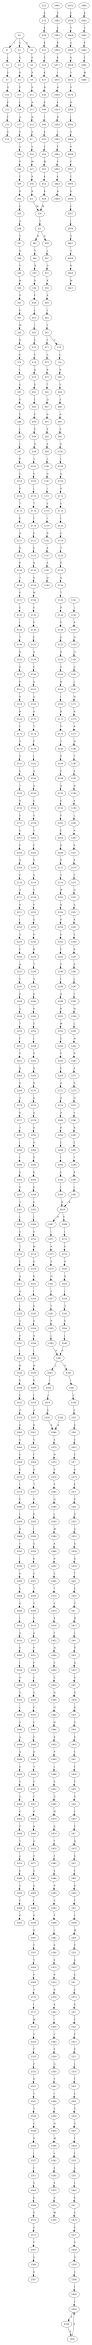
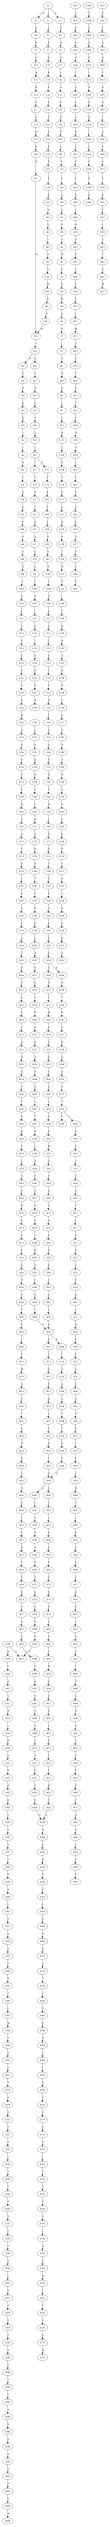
  strict digraph {
    fontname=Roboto
    node [fontname=Roboto]
    edge [fontname=Roboto]
    S0
    S1
    S2
    S3
    S4
    S5
    S6
    S7
    S8
    S9
    S10
    S11
    S12
    S13
    S14
    S15
    S16
    S17
    S18
    S19
    S20
    S21
    S22
    S23
    S24
    S25
    S26
    S27
    S28
    S29
    S30
    S31
    S32
    S33
    S34
    S35
    S36
    S37
    S38
    S39
    S40
    S41
    S42
    S43
    S44
    S45
    S46
    S47
    S48
    S49
    S50
    S51
    S52
    S53
    S54
    S55
    S56
    S57
    S58
    S59
    S60
    S61
    S62
    S63
    S64
    S65
    S66
    S67
    S68
    S69
    S70
    S71
    S72
    S73
    S74
    S75
    S76
    S77
    S78
    S79
    S80
    S81
    S82
    S83
    S84
    S85
    S86
    S87
    S88
    S89
    S90
    S91
    S92
    S93
    S94
    S95
    S96
    S97
    S98
    S99
    S100
    S101
    S102
    S103
    S104
    S105
    S106
    S107
    S108
    S109
    S110
    S111
    S112
    S113
    S114
    S115
    S116
    S117
    S118
    S119
    S120
    S121
    S122
    S123
    S124
    S125
    S126
    S127
    S128
    S129
    S130
    S131
    S132
    S133
    S134
    S135
    S136
    S137
    S138
    S140
    S141
    S142
    S144
    S145
    S146
    S143
    S147
    S148
    S149
    S150
    S151
    S152
    S153
    S154
    S155
    S156
    S157
    S158
    S159
    S160
    S161
    S162
    S163
    S164
    S165
    S166
    S167
    S168
    S169
    S170
    S171
    S172
    S173
    S174
    S175
    S176
    S177
    S178
    S179
    S180
    S181
    S182
    S183
    S184
    S185
    S186
    S187
    S188
    S189
    S190
    S191
    S192
    S193
    S194
    S195
    S196
    S197
    S198
    S199
    S200
    S201
    S202
    S203
    S204
    S205
    S206
    S207
    S208
    S209
    S210
    S211
    S212
    S213
    S214
    S215
    S216
    S217
    S218
    S219
    S220
    S221
    S222
    S223
    S224
    S225
    S226
    S227
    S228
    S229
    S230
    S231
    S232
    S233
    S234
    S235
    S236
    S237
    S238
    S239
    S240
    S241
    S242
    S243
    S244
    S245
    S246
    S247
    S248
    S249
    S250
    S251
    S252
    S253
    S254
    S255
    S256
    S257
    S258
    S259
    S260
    S261
    S262
    S263
    S264
    S265
    S266
    S267
    S268
    S269
    S270
    S271
    S272
    S273
    S274
    S275
    S276
    S277
    S278
    S279
    S280
    S281
    S282
    S283
    S284
    S285
    S286
    S287
    S288
    S289
    S290
    S291
    S292
    S293
    S294
    S295
    S296
    S297
    S298
    S299
    S300
    S301
    S302
    S303
    S304
    S305
    S306
    S307
    S308
    S309
    S310
    S311
    S312
    S313
    S314
    S315
    S316
    S317
    S318
    S319
    S320
    S321
    S322
    S323
    S324
    S325
    S326
    S327
    S328
    S329
    S330
    S331
    S332
    S333
    S334
    S335
    S336
    S337
    S338
    S339
    S340
    S341
    S342
    S343
    S344
    S345
    S346
    S347
    S348
    S349
    S350
    S351
    S352
    S353
    S354
    S355
    S356
    S357
    S358
    S359
    S360
    S361
    S362
    S363
    S364
    S365
    S366
    S367
    S368
    S369
    S370
    S371
    S372
    S373
    S374
    S375
    S376
    S377
    S378
    S379
    S380
    S381
    S382
    S383
    S384
    S385
    S386
    S387
    S388
    S389
    S390
    S391
    S392
    S393
    S394
    S395
    S396
    S397
    S398
    S399
    S400
    S401
    S402
    S403
    S404
    S405
    S406
    S407
    S408
    S409
    S410
    S411
    S412
    S413
    S414
    S415
    S416
    S417
    S418
    S419
    S420
    S421
    S422
    S423
    S424
    S425
    S426
    S427
    S428
    S429
    S430
    S431
    S432
    S433
    S434
    S435
    S436
    S437
    S438
    S439
    S440
    S441
    S442
    S443
    S444
    S445
    S446
    S447
    S448
    S449
    S450
    S451
    S452
    S453
    S454
    S455
    S456
    S457
    S458
    S459
    S460
    S461
    S462
    S463
    S464
    S465
    S466
    S467
    S468
    S469
    S470
    S471
    S472
    S473
    S474
    S475
    S476
    S477
    S478
    S479
    S480
    S481
    S482
    S483
    S484
    S485
    S486
    S487
    S488
    S489
    S490
    S491
    S492
    S493
    S494
    S495
    S497
    S498
    S499
    S496
    S500
    S501
    S502
    S503
    S504
    S505
    S506
    S507
    S508
    S509
    S510
    S511
    S512
    S513
    S514
    S515
    S516
    S517
    S518
    S519
    S520
    S521
    S522
    S523
    S524
    S525
    S526
    S527
    S528
    S529
    S530
    S531
    S532
    S533
    S534
    S535
    S536
    S537
    S538
    S539
    S540
    S541
    S542
    S543
    S544
    S545
    S546
    S547
    S548
    S549
    S550
    S551
    S553
    S554
    S555
    S552
    S556
    S557
    S558
    S559
    S560
    S561
    S562
    S563
    S564
    S565
    S566
    S567
    S568
    S569
    S570
    S571
    S572
    S573
    S574
    S575
    S576
    S577
    S578
    S579
    S580
    S581
    S582
    S583
    S584
    S585
    S586
    S587
    S588
    S589
    S590
    S591
    S592
    S593
    S594
    S595
    S596
    S597
    S598
    S599
    S600
    S601
    S602
    S603
    S604
    S605
    S606
    S607
    S608
    S0 -> S1 [label=L]
    S0 -> S2 [label=V]
    S0 -> S3 [label=K]
    S1 -> S4 [label=L]
    S2 -> S5 [label=Q]
    S3 -> S6 [label=D]
    S4 -> S7 [label=S]
    S5 -> S8 [label=R]
    S6 -> S9 [label=R]
    S7 -> S10 [label=Q]
    S8 -> S11 [label=E]
    S9 -> S12 [label=E]
    S10 -> S13 [label=K]
    S11 -> S14 [label=L]
    S12 -> S15 [label=A]
    S13 -> S16 [label=E]
    S14 -> S17 [label=A]
    S15 -> S18 [label=N]
    S16 -> S19 [label=A]
    S17 -> S20 [label=E]
    S18 -> S21 [label=E]
+   S19 -> S22 [label=V]
    S20 -> S23 [label=G]
    S21 -> S24 [label=V]
    S22 -> S25 [label=A]
    S23 -> S26 [label=R]
    S24 -> S27 [label=M]
    S25 -> S28 [label=K]
    S26 -> S29 [label=E]
    S27 -> S30 [label=K]
    S28 -> S31 [label=R]
    S29 -> S32 [label=R]
    S30 -> S33 [label=R]
    S31 -> S34 [label=E]
    S32 -> S35 [label=E]
    S33 -> S36 [label=M]
    S34 -> S37 [label=K]
    S35 -> S38 [label=A]
    S36 -> S39 [label=Y]
    S37 -> S40 [label=N]
    S38 -> S41 [label=C]
    S39 -> S42 [label=N]
    S39 -> S43 [label=D]
    S40 -> S44 [label=G]
    S41 -> S45 [label=Q]
    S42 -> S46 [label=F]
    S43 -> S47 [label=L]
    S44 -> S48 [label=I]
    S45 -> S49 [label=V]
    S46 -> S50 [label=Q]
    S47 -> S51 [label=Q]
    S48 -> S52 [label=E]
    S49 -> S53 [label=M]
    S50 -> S54 [label=K]
    S51 -> S55 [label=K]
    S52 -> S56 [label=V]
    S53 -> S57 [label=R]
    S54 -> S58 [label=E]
    S55 -> S59 [label=E]
    S56 -> S60 [label=M]
    S57 -> S61 [label=R]
    S58 -> S62 [label=L]
    S59 -> S63 [label=L]
    S60 -> S64 [label=K]
    S61 -> S65 [label=M]
    S62 -> S66 [label=I]
    S63 -> S67 [label=L]
    S64 -> S68 [label=R]
    S65 -> S69 [label=N]
    S66 -> S70 [label=K]
    S67 -> S71 [label=T]
    S67 -> S72 [label=C]
    S68 -> S36 [label=M]
    S69 -> S73 [label=E]
    S70 -> S74 [label=C]
    S71 -> S75 [label=C]
    S72 -> S76 [label=C]
    S73 -> S77 [label=L]
    S74 -> S78 [label=Q]
    S75 -> S79 [label=R]
    S76 -> S80 [label=R]
    S77 -> S81 [label=Q]
    S78 -> S82 [label=A]
    S79 -> S83 [label=T]
    S80 -> S84 [label=S]
    S81 -> S85 [label=R]
    S82 -> S86 [label=E]
    S83 -> S87 [label=Q]
    S84 -> S88 [label=E]
    S85 -> S89 [label=E]
    S86 -> S90 [label=P]
    S87 -> S91 [label=A]
    S88 -> S92 [label=A]
    S89 -> S93 [label=L]
    S90 -> S94 [label=S]
    S91 -> S95 [label=S]
    S92 -> S96 [label=S]
    S93 -> S97 [label=L]
    S94 -> S98 [label=Q]
    S95 -> S99 [label=S]
    S96 -> S100 [label=R]
    S97 -> S101 [label=R]
    S98 -> S102 [label=L]
    S99 -> S103 [label=L]
    S100 -> S104 [label=L]
    S101 -> S105 [label=C]
    S102 -> S106 [label=K]
    S103 -> S107 [label=Q]
    S104 -> S108 [label=Q]
    S105 -> S109 [label=R]
    S106 -> S110 [label=L]
    S107 -> S111 [label=I]
    S108 -> S112 [label=A]
    S109 -> S113 [label=T]
    S110 -> S114 [label=T]
    S111 -> S115 [label=S]
    S112 -> S116 [label=V]
    S113 -> S117 [label=D]
    S114 -> S118 [label=Y]
    S115 -> S119 [label=I]
    S116 -> S120 [label=L]
    S117 -> S121 [label=A]
    S118 -> S122 [label=E]
    S119 -> S123 [label=D]
    S120 -> S124 [label=E]
    S121 -> S125 [label=N]
    S122 -> S126 [label=E]
    S123 -> S127 [label=K]
    S124 -> S128 [label=T]
    S125 -> S129 [label=R]
    S126 -> S130 [label=Q]
    S127 -> S131 [label=K]
    S128 -> S132 [label=D]
    S129 -> S133 [label=T]
    S130 -> S134 [label=D]
    S131 -> S135 [label=Q]
    S132 -> S136 [label=Q]
    S133 -> S137 [label=K]
    S134 -> S138 [label=W]
    S136 -> S140 [label=T]
    S137 -> S141 [label=G]
    S138 -> S142 [label=G]
    S140 -> S144 [label=A]
    S141 -> S145 [label=I]
    S142 -> S146 [label=D]
    S144 -> S148 [label=G]
    S145 -> S149 [label=T]
    S146 -> S150 [label=P]
    S143 -> S147 [label=L]
    S147 -> S151 [label=E]
    S148 -> S152 [label=K]
    S149 -> S153 [label=N]
    S150 -> S154 [label=G]
    S151 -> S155 [label=Q]
    S152 -> S156 [label=Q]
    S153 -> S157 [label=R]
    S154 -> S158 [label=P]
    S155 -> S159 [label=H]
    S156 -> S160 [label=V]
    S157 -> S161 [label=E]
    S158 -> S162 [label=Q]
    S159 -> S163 [label=V]
    S160 -> S164 [label=N]
    S161 -> S165 [label=R]
    S162 -> S166 [label=G]
    S163 -> S167 [label=L]
    S164 -> S168 [label=L]
    S165 -> S169 [label=N]
    S166 -> S170 [label=A]
    S167 -> S171 [label=N]
    S168 -> S172 [label=N]
    S169 -> S173 [label=P]
    S170 -> S174 [label=T]
    S171 -> S175 [label=R]
    S172 -> S176 [label=S]
    S173 -> S177 [label=S]
    S174 -> S178 [label=P]
    S175 -> S179 [label=E]
    S176 -> S180 [label=T]
    S177 -> S181 [label=P]
    S178 -> S182 [label=L]
    S179 -> S183 [label=N]
    S180 -> S184 [label=K]
    S181 -> S185 [label=S]
    S182 -> S186 [label=A]
    S183 -> S187 [label=T]
    S184 -> S188 [label=P]
    S185 -> S189 [label=Y]
    S186 -> S190 [label=A]
    S187 -> S191 [label=E]
    S188 -> S192 [label=Q]
    S189 -> S193 [label=R]
    S190 -> S194 [label=E]
    S191 -> S195 [label=D]
    S192 -> S196 [label=E]
    S193 -> S197 [label=S]
    S194 -> S198 [label=V]
    S195 -> S199 [label=E]
    S196 -> S200 [label=P]
    S197 -> S201 [label=G]
    S198 -> S202 [label=Y]
    S199 -> S203 [label=L]
    S200 -> S204 [label=E]
    S201 -> S205 [label=P]
    S202 -> S206 [label=P]
    S203 -> S207 [label=A]
    S204 -> S208 [label=G]
    S205 -> S209 [label=Q]
    S206 -> S210 [label=S]
    S207 -> S211 [label=K]
    S208 -> S212 [label=R]
    S209 -> S213 [label=P]
    S210 -> S214 [label=S]
    S211 -> S215 [label=K]
    S212 -> S216 [label=Y]
    S213 -> S217 [label=S]
    S214 -> S218 [label=V]
    S215 -> S219 [label=Y]
    S216 -> S220 [label=W]
    S217 -> S221 [label=H]
    S218 -> S222 [label=P]
    S219 -> S223 [label=Q]
    S220 -> S224 [label=Q]
    S221 -> S225 [label=L]
    S222 -> S226 [label=Q]
    S223 -> S227 [label=A]
    S224 -> S228 [label=A]
    S225 -> S229 [label=A]
    S226 -> S230 [label=H]
    S227 -> S231 [label=A]
    S228 -> S232 [label=K]
    S229 -> S233 [label=E]
    S230 -> S234 [label=N]
    S231 -> S235 [label=E]
    S232 -> S236 [label=E]
    S233 -> S237 [label=A]
    S234 -> S238 [label=T]
    S235 -> S239 [label=R]
    S236 -> S240 [label=S]
    S237 -> S241 [label=P]
    S238 -> S242 [label=V]
    S239 -> S243 [label=S]
    S240 -> S244 [label=L]
-   S241 -> S245 [label=K]
+   S204 -> S245 [label=K]
    S242 -> S246 [label=R]
    S243 -> S247 [label=L]
    S244 -> S248 [label=Q]
    S245 -> S249 [label=A]
    S246 -> S250 [label=H]
    S247 -> S251 [label=T]
    S248 -> S252 [label=R]
    S249 -> S253 [label=T]
    S250 -> S254 [label=S]
    S251 -> S255 [label=N]
    S252 -> S256 [label=M]
    S253 -> S257 [label=P]
    S254 -> S258 [label=L]
    S255 -> S259 [label=L]
    S256 -> S260 [label=S]
    S257 -> S261 [label=S]
    S258 -> S262 [label=Q]
    S259 -> S263 [label=N]
    S260 -> S264 [label=S]
    S261 -> S265 [label=N]
    S262 -> S266 [label=Q]
    S263 -> S267 [label=D]
    S264 -> S268 [label=E]
    S265 -> S269 [label=Q]
    S266 -> S270 [label=N]
    S267 -> S271 [label=E]
    S268 -> S272 [label=A]
    S269 -> S273 [label=S]
    S270 -> S274 [label=K]
    S271 -> S275 [label=A]
    S272 -> S276 [label=Q]
    S273 -> S277 [label=K]
    S274 -> S278 [label=A]
    S275 -> S279 [label=Q]
    S276 -> S280 [label=A]
    S277 -> S281 [label=T]
    S278 -> S282 [label=K]
    S279 -> S283 [label=T]
    S280 -> S284 [label=R]
    S281 -> S285 [label=L]
    S282 -> S286 [label=A]
    S283 -> S287 [label=R]
    S284 -> S288 [label=E]
-   S285 -> S289 [label=L]
+   S281 -> S289 [label=L]
    S286 -> S290 [label=Q]
    S287 -> S291 [label=E]
    S288 -> S292 [label=L]
    S289 -> S293 [label=D]
    S290 -> S294 [label=K]
    S291 -> S295 [label=L]
    S292 -> S296 [label=E]
    S293 -> S297 [label=K]
    S294 -> S298 [label=K]
    S295 -> S299 [label=E]
    S296 -> S300 [label=L]
    S297 -> S301 [label=Y]
    S298 -> S302 [label=E]
    S299 -> S303 [label=L]
    S300 -> S304 [label=R]
    S301 -> S305 [label=L]
    S302 -> S306 [label=L]
    S303 -> S304 [label=R]
    S304 -> S307 [label=H]
    S304 -> S308 [label=K]
    S305 -> S309 [label=S]
    S306 -> S310 [label=E]
    S307 -> S311 [label=I]
    S308 -> S312 [label=I]
    S309 -> S313 [label=T]
    S310 -> S314 [label=M]
    S311 -> S315 [label=K]
    S312 -> S316 [label=K]
    S313 -> S317 [label=E]
    S314 -> S318 [label=Q]
    S315 -> S319 [label=E]
    S316 -> S320 [label=A]
    S317 -> S321 [label=A]
    S318 -> S322 [label=D]
    S319 -> S323 [label=Q]
    S320 -> S324 [label=Q]
    S321 -> S325 [label=A]
    S322 -> S326 [label=I]
    S323 -> S327 [label=L]
    S324 -> S328 [label=L]
    S325 -> S329 [label=L]
    S326 -> S330 [label=K]
    S327 -> S331 [label=T]
    S328 -> S332 [label=T]
    S329 -> S333 [label=S]
    S330 -> S334 [label=Q]
    S331 -> S335 [label=K]
    S332 -> S336 [label=K]
    S333 -> S337 [label=K]
    S334 -> S338 [label=Q]
    S335 -> S339 [label=L]
    S336 -> S340 [label=L]
    S337 -> S341 [label=L]
    S338 -> S342 [label=L]
    S339 -> S343 [label=A]
    S340 -> S343 [label=A]
    S341 -> S344 [label=N]
    S342 -> S345 [label=N]
    S343 -> S346 [label=L]
    S343 -> S347 [label=A]
    S344 -> S348 [label=K]
    S345 -> S349 [label=K]
    S346 -> S350 [label=I]
    S347 -> S351 [label=I]
    S348 -> S352 [label=E]
    S349 -> S353 [label=L]
    S350 -> S354 [label=L]
    S351 -> S355 [label=V]
    S352 -> S356 [label=A]
    S353 -> S357 [label=A]
    S354 -> S358 [label=A]
    S355 -> S359 [label=A]
    S356 -> S360 [label=K]
    S357 -> S361 [label=N]
-   S358 -> S366 [label=A]
+   S358 -> S362 [label=A]
    S359 -> S363 [label=A]
    S360 -> S364 [label=S]
    S361 -> S365 [label=V]
    S362 -> S366 [label=Q]
    S363 -> S367 [label=S]
    S364 -> S368 [label=R]
    S365 -> S369 [label=F]
    S366 -> S370 [label=S]
    S367 -> S371 [label=S]
    S368 -> S372 [label=D]
    S369 -> S373 [label=A]
    S370 -> S374 [label=N]
    S371 -> S375 [label=A]
    S372 -> S376 [label=L]
    S373 -> S377 [label=T]
    S374 -> S378 [label=P]
    S375 -> S379 [label=E]
    S376 -> S380 [label=E]
    S377 -> S381 [label=G]
    S378 -> S382 [label=S]
    S379 -> S383 [label=P]
    S380 -> S384 [label=L]
    S381 -> S385 [label=D]
    S382 -> S386 [label=Q]
    S383 -> S387 [label=K]
    S384 -> S388 [label=N]
    S385 -> S389 [label=I]
    S386 -> S390 [label=L]
    S387 -> S391 [label=G]
    S388 -> S392 [label=Y]
    S389 -> S393 [label=G]
    S390 -> S394 [label=M]
-   S391 -> S395 [label=G]
+   S395 -> S391 [label=G]
    S392 -> S396 [label=I]
    S393 -> S397 [label=K]
    S394 -> S398 [label=K]
    S395 -> S399 [label=H]
    S396 -> S400 [label=K]
    S397 -> S401 [label=S]
    S398 -> S402 [label=P]
    S399 -> S403 [label=T]
    S400 -> S404 [label=D]
    S401 -> S405 [label=T]
    S402 -> S406 [label=S]
    S403 -> S407 [label=E]
    S404 -> S408 [label=Q]
    S405 -> S409 [label=S]
    S406 -> S410 [label=T]
    S407 -> S411 [label=V]
    S408 -> S412 [label=L]
    S409 -> S413 [label=S]
    S410 -> S414 [label=V]
    S411 -> S415 [label=N]
    S412 -> S416 [label=G]
    S413 -> S417 [label=A]
    S414 -> S418 [label=E]
    S415 -> S419 [label=L]
    S416 -> S420 [label=K]
    S417 -> S421 [label=P]
    S418 -> S422 [label=F]
    S419 -> S423 [label=R]
    S420 -> S424 [label=L]
    S421 -> S425 [label=P]
    S422 -> S426 [label=N]
    S423 -> S427 [label=Q]
    S424 -> S428 [label=A]
    S425 -> S429 [label=S]
    S426 -> S430 [label=V]
    S427 -> S431 [label=A]
    S428 -> S432 [label=S]
-   S429 -> S433 [label=S]
+   S429 -> S434 [label=S]
    S430 -> S434 [label=S]
    S431 -> S435 [label=G]
    S432 -> S436 [label=L]
    S433 -> S437 [label=P]
    S434 -> S438 [label=H]
    S435 -> S439 [label=D]
    S436 -> S440 [label=V]
    S437 -> S441 [label=P]
    S438 -> S442 [label=H]
    S439 -> S443 [label=C]
    S440 -> S444 [label=A]
    S441 -> S445 [label=P]
    S442 -> S446 [label=N]
    S443 -> S447 [label=S]
    S444 -> S448 [label=Q]
    S445 -> S449 [label=Q]
    S446 -> S450 [label=R]
    S447 -> S451 [label=T]
    S448 -> S452 [label=S]
    S449 -> S453 [label=T]
    S450 -> S454 [label=P]
    S451 -> S455 [label=T]
    S452 -> S456 [label=S]
    S453 -> S457 [label=S]
    S454 -> S458 [label=L]
    S455 -> S459 [label=P]
    S456 -> S460 [label=S]
    S457 -> S461 [label=F]
    S458 -> S462 [label=E]
    S459 -> S463 [label=A]
    S460 -> S464 [label=E]
    S461 -> S465 [label=A]
    S462 -> S466 [label=D]
    S463 -> S467 [label=L]
    S464 -> S468 [label=P]
    S465 -> S469 [label=N]
    S466 -> S470 [label=N]
    S467 -> S471 [label=P]
    S468 -> S472 [label=Y]
    S469 -> S473 [label=A]
    S470 -> S474 [label=Q]
    S471 -> S475 [label=Q]
    S472 -> S476 [label=A]
    S473 -> S477 [label=P]
    S474 -> S478 [label=T]
    S475 -> S479 [label=K]
    S476 -> S480 [label=K]
    S477 -> S481 [label=S]
    S478 -> S482 [label=F]
    S479 -> S483 [label=F]
    S480 -> S484 [label=V]
    S481 -> S485 [label=G]
    S482 -> S486 [label=S]
    S483 -> S487 [label=R]
    S484 -> S488 [label=P]
    S485 -> S489 [label=L]
    S486 -> S490 [label=P]
    S487 -> S491 [label=T]
    S488 -> S492 [label=K]
    S489 -> S493 [label=H]
    S490 -> S494 [label=A]
    S491 -> S495 [label=L]
    S493 -> S497 [label=G]
    S494 -> S498 [label=F]
    S495 -> S499 [label=W]
    S497 -> S501 [label=P]
    S498 -> S502 [label=I]
    S499 -> S503 [label=P]
    S496 -> S500 [label=P]
    S500 -> S504 [label=S]
    S501 -> S505 [label=T]
    S502 -> S506 [label=R]
    S503 -> S507 [label=A]
    S504 -> S508 [label=R]
    S505 -> S509 [label=P]
    S506 -> S510 [label=E]
    S507 -> S511 [label=S]
    S508 -> S512 [label=R]
    S509 -> S513 [label=T]
    S510 -> S514 [label=P]
    S511 -> S515 [label=V]
    S512 -> S516 [label=I]
    S513 -> S517 [label=I]
    S514 -> S518 [label=P]
    S515 -> S519 [label=K]
    S516 -> S520 [label=N]
    S517 -> S521 [label=M]
    S518 -> S522 [label=K]
    S519 -> S523 [label=E]
    S520 -> S524 [label=S]
    S521 -> S525 [label=V]
    S522 -> S526 [label=I]
    S523 -> S527 [label=P]
    S524 -> S528 [label=N]
    S525 -> S529 [label=P]
    S526 -> S530 [label=Y]
    S527 -> S531 [label=P]
    S528 -> S532 [label=I]
    S529 -> S533 [label=P]
    S530 -> S534 [label=S]
    S531 -> S535 [label=L]
    S532 -> S536 [label=F]
    S533 -> S537 [label=Q]
    S534 -> S538 [label=G]
    S535 -> S539 [label=Y]
    S536 -> S540 [label=P]
    S537 -> S541 [label=Y]
    S538 -> S542 [label=V]
    S539 -> S543 [label=F]
    S540 -> S544 [label=K]
    S541 -> S545 [label=Y]
    S542 -> S546 [label=I]
    S543 -> S547 [label=S]
    S544 -> S548 [label=N]
    S545 -> S549 [label=S]
    S546 -> S550 [label=S]
    S547 -> S551 [label=G]
    S549 -> S553 [label=G]
    S550 -> S554 [label=H]
    S551 -> S555 [label=F]
    S553 -> S557 [label=I]
    S554 -> S558 [label=M]
    S555 -> S559 [label=F]
    S552 -> S556 [label=P]
    S556 -> S560 [label=Y]
    S557 -> S561 [label=F]
    S558 -> S562 [label=L]
    S559 -> S563 [label=S]
    S560 -> S564 [label=D]
    S561 -> S565 [label=S]
    S562 -> S566 [label=E]
    S563 -> S567 [label=L]
    S564 -> S568 [label=Q]
    S565 -> S569 [label=D]
    S566 -> S570 [label=S]
    S567 -> S571 [label=K]
    S568 -> S572 [label=Y]
    S569 -> S573 [label=K]
    S570 -> S574 [label=D]
    S571 -> S575 [label=S]
    S572 -> S576 [label=S]
    S573 -> S577 [label=S]
    S574 -> S578 [label=M]
    S575 -> S579 [label=P]
    S576 -> S580 [label=A]
    S577 -> S581 [label=P]
    S579 -> S582 [label=S]
    S580 -> S583 [label=I]
    S581 -> S584 [label=S]
    S582 -> S585 [label=G]
    S583 -> S586 [label=S]
    S584 -> S587 [label=D]
    S585 -> S588 [label=V]
    S586 -> S589 [label=P]
    S588 -> S590 [label=T]
    S589 -> S591 [label=P]
    S590 -> S592 [label=T]
    S591 -> S593 [label=E]
    S592 -> S594 [label=S]
    S593 -> S595 [label=D]
    S594 -> S596 [label=Q]
    S595 -> S597 [label=F]
-   S596 -> S592 [label=D]
+   S596 -> S598 [label=D]
    S597 -> S599 [label=L]
    S598 -> S600 [label=R]
    S599 -> S601 [label=S]
    S600 -> S602 [label=V]
    S601 -> S603 [label=T]
    S602 -> S604 [label=P]
    S603 -> S605 [label=A]
    S604 -> S606 [label=E]
    S605 -> S607 [label=M]
    S606 -> S608 [label=M]
  }
